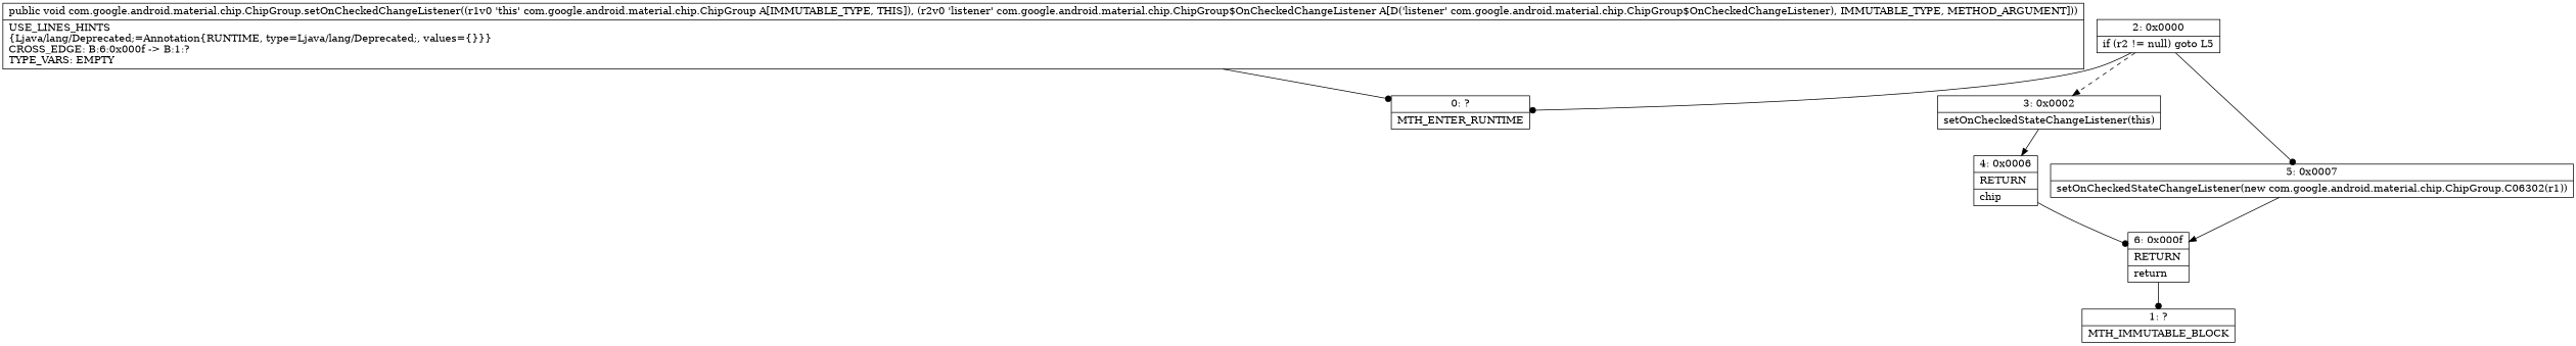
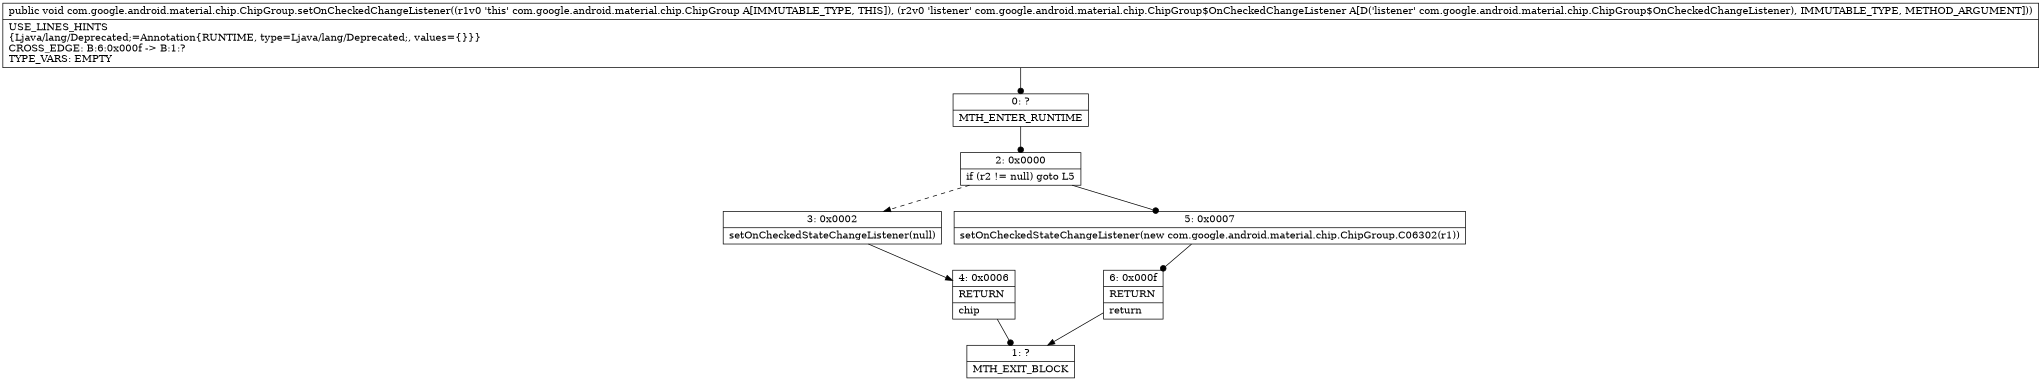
  digraph {
    node [shape=record]
    edge [arrowhead=dot]
    n1 [label="{0\:\ ?|MTH_ENTER_RUNTIME\l}"]
    n2 [label="{2\:\ 0x0000|if (r2 != null) goto L5\l}"]
-   n3 [label="{3\:\ 0x0002|setOnCheckedStateChangeListener(this)\l}"]
+   n3 [label="{3\:\ 0x0002|setOnCheckedStateChangeListener(null)\l}"]
    n4 [label="{5\:\ 0x0007|setOnCheckedStateChangeListener(new com.google.android.material.chip.ChipGroup.C06302(r1))\l}"]
    n5 [label="{4\:\ 0x0006|RETURN\l|chip\l}"]
    n6 [label="{6\:\ 0x000f|RETURN\l|return\l}"]
-   n7 [label="{1\:\ ?|MTH_IMMUTABLE_BLOCK\l}"]
+   n7 [label="{1\:\ ?|MTH_EXIT_BLOCK\l}"]
    n8 [label="{public void com.google.android.material.chip.ChipGroup.setOnCheckedChangeListener((r1v0 'this' com.google.android.material.chip.ChipGroup A[IMMUTABLE_TYPE, THIS]), (r2v0 'listener' com.google.android.material.chip.ChipGroup$OnCheckedChangeListener A[D('listener' com.google.android.material.chip.ChipGroup$OnCheckedChangeListener), IMMUTABLE_TYPE, METHOD_ARGUMENT]))  | USE_LINES_HINTS\l\{Ljava\/lang\/Deprecated;=Annotation\{RUNTIME, type=Ljava\/lang\/Deprecated;, values=\{\}\}\}\lCROSS_EDGE: B:6:0x000f \-\> B:1:?\lTYPE_VARS: EMPTY\l}"]
-   n2 -> n1
+   n1 -> n2
    n2 -> n3 [arrowhead=normal style=dashed]
    n2 -> n4
    n3 -> n5 [arrowhead=normal]
-   n4 -> n6 [arrowhead=normal]
-   n5 -> n6
-   n6 -> n7
+   n4 -> n6
+   n5 -> n7
+   n6 -> n7 [arrowhead=normal]
    n8 -> n1
  }
